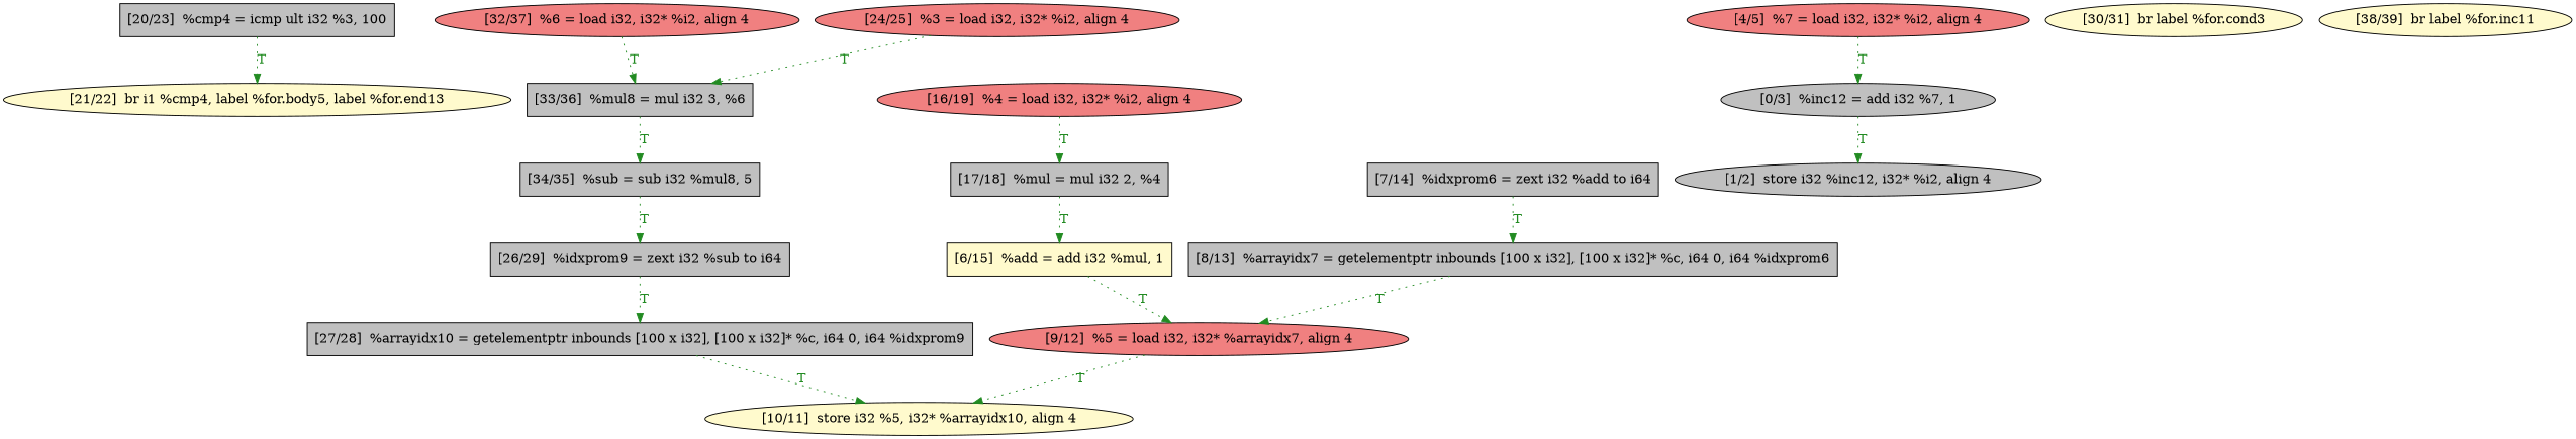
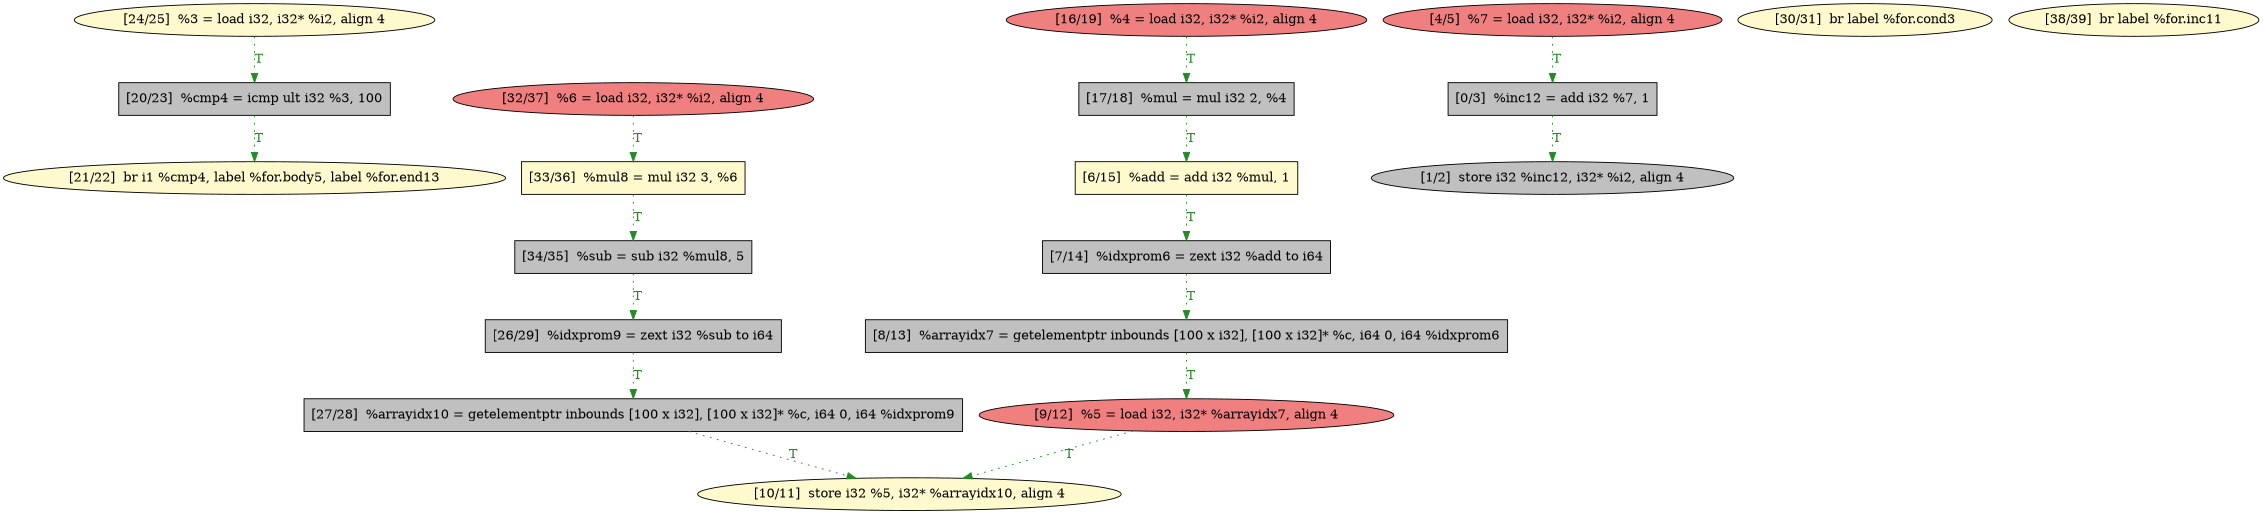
  digraph {
    node [fillcolor=grey shape=ellipse style=filled]
    edge [color=forestgreen fontcolor=forestgreen style=dotted]
    n1 [fillcolor=lemonchiffon label="[21/22]  br i1 %cmp4, label %for.body5, label %for.end13"]
    n2 [fillcolor=lightcoral label="[32/37]  %6 = load i32, i32* %i2, align 4"]
-   n3 [label="[33/36]  %mul8 = mul i32 3, %6" shape=rectangle]
+   n3 [fillcolor=lemonchiffon label="[33/36]  %mul8 = mul i32 3, %6" shape=rectangle]
    n4 [label="[34/35]  %sub = sub i32 %mul8, 5" shape=rectangle]
    n5 [label="[26/29]  %idxprom9 = zext i32 %sub to i64" shape=rectangle]
    n6 [label="[27/28]  %arrayidx10 = getelementptr inbounds [100 x i32], [100 x i32]* %c, i64 0, i64 %idxprom9" shape=rectangle]
    n7 [fillcolor=lemonchiffon label="[10/11]  store i32 %5, i32* %arrayidx10, align 4"]
    n8 [fillcolor=lightcoral label="[9/12]  %5 = load i32, i32* %arrayidx7, align 4"]
    n9 [fillcolor=lemonchiffon label="[6/15]  %add = add i32 %mul, 1" shape=rectangle]
    n10 [label="[7/14]  %idxprom6 = zext i32 %add to i64" shape=rectangle]
    n11 [label="[8/13]  %arrayidx7 = getelementptr inbounds [100 x i32], [100 x i32]* %c, i64 0, i64 %idxprom6" shape=rectangle]
-   n12 [label="[0/3]  %inc12 = add i32 %7, 1"]
+   n12 [label="[0/3]  %inc12 = add i32 %7, 1" shape=rectangle]
    n13 [label="[1/2]  store i32 %inc12, i32* %i2, align 4"]
    n14 [fillcolor=lemonchiffon label="[30/31]  br label %for.cond3"]
    n15 [fillcolor=lightcoral label="[16/19]  %4 = load i32, i32* %i2, align 4"]
    n16 [label="[17/18]  %mul = mul i32 2, %4" shape=rectangle]
-   n17 [fillcolor=lightcoral label="[24/25]  %3 = load i32, i32* %i2, align 4"]
+   n17 [fillcolor=lemonchiffon label="[24/25]  %3 = load i32, i32* %i2, align 4"]
    n18 [label="[20/23]  %cmp4 = icmp ult i32 %3, 100" shape=rectangle]
    n19 [fillcolor=lightcoral label="[4/5]  %7 = load i32, i32* %i2, align 4"]
    n20 [fillcolor=lemonchiffon label="[38/39]  br label %for.inc11"]
    n2 -> n3 [label=T]
    n3 -> n4 [label=T]
    n4 -> n5 [label=T]
    n5 -> n6 [label=T]
    n6 -> n7 [label=T]
    n8 -> n7 [label=T]
-   n9 -> n8 [label=T]
+   n9 -> n10 [label=T]
    n10 -> n11 [label=T]
    n11 -> n8 [label=T]
    n12 -> n13 [label=T]
    n15 -> n16 [label=T]
    n16 -> n9 [label=T]
-   n17 -> n3 [label=T]
+   n17 -> n18 [label=T]
    n18 -> n1 [label=T]
    n19 -> n12 [label=T]
  }
